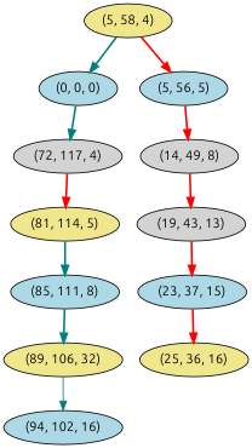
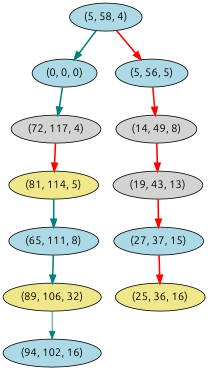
  digraph {
    fontname=Ubuntu
    node [fillcolor=lightblue fontname=Ubuntu style=filled]
    edge [color=red fontname=Ubuntu style=bold]
    n1 [fillcolor=lightgrey label="(72, 117, 4)"]
    "(0, 0, 0)"
-   "(5, 58, 4)" [fillcolor=khaki]
+   "(5, 58, 4)"
    n4 [label="(5, 56, 5)"]
    "(81, 114, 5)" [fillcolor=khaki]
    "(14, 49, 8)" [fillcolor=lightgrey]
    "(19, 43, 13)" [fillcolor=lightgrey]
-   "(23, 37, 15)"
+   "(23, 37, 15)" [label="(27, 37, 15)"]
    "(25, 36, 16)" [fillcolor=khaki]
-   "(85, 111, 8)"
+   "(85, 111, 8)" [label="(65, 111, 8)"]
    n11 [fillcolor=khaki label="(89, 106, 32)"]
    "(94, 102, 16)"
    n1 -> "(81, 114, 5)"
    "(0, 0, 0)" -> n1 [color=teal]
    "(5, 58, 4)" -> "(0, 0, 0)" [color=teal]
    "(5, 58, 4)" -> n4
    n4 -> "(14, 49, 8)"
    "(81, 114, 5)" -> "(85, 111, 8)" [color=teal]
    "(14, 49, 8)" -> "(19, 43, 13)"
    "(19, 43, 13)" -> "(23, 37, 15)"
    "(23, 37, 15)" -> "(25, 36, 16)"
    "(85, 111, 8)" -> n11 [color=teal]
    n11 -> "(94, 102, 16)" [color=teal style=solid]
  }
